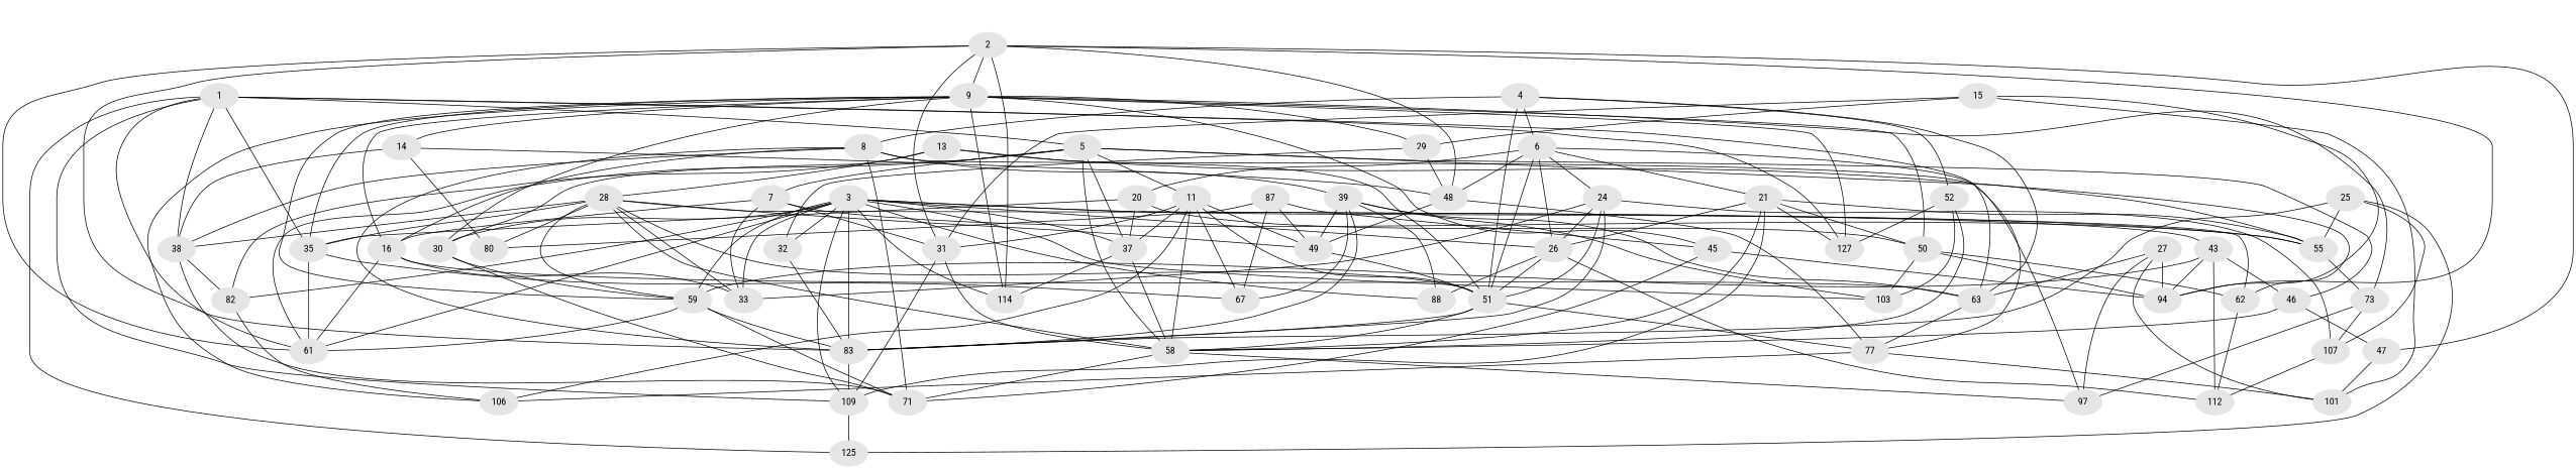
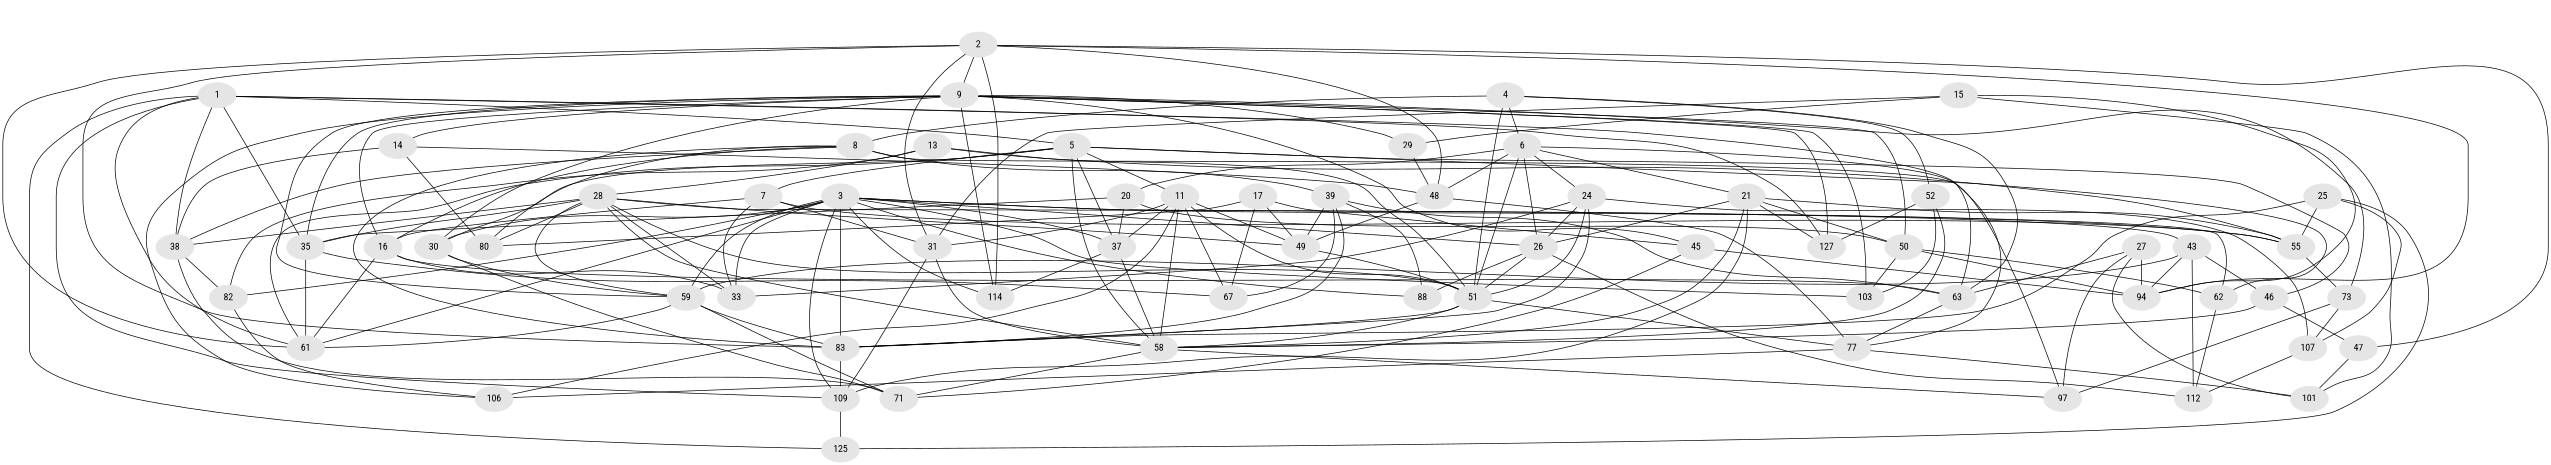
  graph {
    fontname="Roboto Condensed"
    node [color=gray90 fontname="Roboto Condensed" style=filled]
    edge [fontname="Roboto Condensed"]
    1 [super="+23+123"]
    5 [super="+87+56"]
    35 [super="+68"]
    38 [super="+99"]
    61 [super="+66+78"]
    63 [super="+64"]
    109 [super="+124"]
    125
    127
    30 [super="+65"]
    37 [super="+81+54"]
    55 [super="+79"]
    7 [super="+108"]
    11 [super="+19+128"]
    46
    58 [super="+85"]
    67
    82
    71 [super="+98"]
    77 [super="+122"]
    2 [super="+101"]
    9 [super="+44+10+18"]
    31 [super="+72"]
    47
    48 [super="+76"]
    83 [super="+90+100"]
    94 [super="+117"]
    114
    59 [super="+116"]
    103
    16 [super="+57"]
    14
    29
    45
    50 [super="+95"]
    73
    106
    n38 [label=101]
    49 [super="+126"]
    3 [super="+131+42+69"]
    26 [super="+34"]
-   32
    33 [super="+60"]
    43 [super="+75"]
    88
    51 [super="+89+70"]
    112
    4 [super="+36"]
    6 [super="+22+52"]
    8 [super="+115+40"]
    n51 [label=52]
    20
    21 [super="+119"]
    24 [super="+84"]
    39 [super="+111"]
    97
    107
    80
    62
    28 [super="+74+53"]
    13
    15
-   17 [label=87]
+   17
    25
    27
    1 -- 5
    1 -- 35
    1 -- 38
    1 -- 61
    1 -- 63
    1 -- 109
    1 -- 125
    1 -- 127
    5 -- 61
    5 -- 30
    5 -- 37 [weight=2]
    5 -- 55
    5 -- 7
    5 -- 11
    5 -- 46
    5 -- 58
    35 -- 61
    35 -- 67
    38 -- 82
    38 -- 71
    63 -- 77
    109 -- 125
    30 -- 71
    30 -- 59
    37 -- 58 [weight=2]
    37 -- 114
    55 -- 73
    7 -- 55
    7 -- 31
    7 -- 16
    7 -- 33
    11 -- 37
    11 -- 58
    11 -- 67
    11 -- 31
    11 -- 106
    11 -- 49
    11 -- 51
    46 -- 58
    46 -- 47
    58 -- 71
    58 -- 97
    82 -- 106
    77 -- 106
    77 -- n38
    2 -- 61
    2 -- 9
    2 -- 31
    2 -- 47
    2 -- 48
    2 -- 83
    2 -- 94
    2 -- 114
    9 -- 35
    9 -- 127
    9 -- 30
    9 -- 114
    9 -- 59
-   39 -- 103
+   9 -- 103
    9 -- 16
    9 -- 14
    9 -- 29
    9 -- 45
    9 -- 50
    9 -- 73
    9 -- 106
    31 -- 109
    31 -- 58
    47 -- n38
    48 -- 77
    48 -- 49
    83 -- 109
    59 -- 61
    59 -- 71
    59 -- 83
    16 -- 61
    16 -- 63
    16 -- 33
    14 -- 38
    14 -- 48
    14 -- 80
    29 -- 48
-   29 -- 32
    45 -- 71
    45 -- 94
    50 -- 94
    50 -- 103
    50 -- 62
    73 -- 97
    73 -- 107
    49 -- 51
    3 -- 61
    3 -- 109
    3 -- 30
    3 -- 37
    3 -- 55
    3 -- 82
    3 -- 83
    3 -- 114
    3 -- 59
    3 -- 103
    3 -- 26
-   3 -- 32
    3 -- 33 [weight=2]
    3 -- 43
    3 -- 88
    26 -- 88
    26 -- 51
    26 -- 112
-   32 -- 83
    43 -- 46
    43 -- 94
    43 -- 59
    43 -- 112
    51 -- 58
    51 -- 77
    51 -- 83
    4 -- 63
    4 -- 51
    4 -- 6
    4 -- 8 [weight=2]
    4 -- n51
    6 -- 77
    6 -- 48
    6 -- 26
    6 -- 51
    6 -- 20
    6 -- 21
    6 -- 24
    8 -- 38
-   8 -- 71
+   8 -- 80
    8 -- 83
    8 -- 16
    8 -- 39
    8 -- 97
    n51 -- 127
    n51 -- 58
    n51 -- 103
    20 -- 35
    20 -- 37
    20 -- 50
    21 -- 109
    21 -- 127
    21 -- 55
    21 -- 58
    21 -- 50
    21 -- 26
    24 -- 83
    24 -- 26
    24 -- 33
    24 -- 51
    24 -- 107
    39 -- 63
    39 -- 67
    39 -- 83
    39 -- 49
    39 -- 88
    107 -- 112
    62 -- 112
    28 -- 35
    28 -- 38
    28 -- 58
    28 -- 59
    28 -- 49
    28 -- 33
    28 -- 51
    28 -- 80
    28 -- 62
    13 -- 82
    13 -- 51
    13 -- 62
    13 -- 28
    15 -- 31
    15 -- 94
    15 -- 29
    15 -- n38
    17 -- 67
    17 -- 45
    17 -- 49
    17 -- 80
    25 -- 125
    25 -- 55
    25 -- 83
    25 -- 107
    27 -- 63
    27 -- 94
    27 -- n38
    27 -- 97
  }
